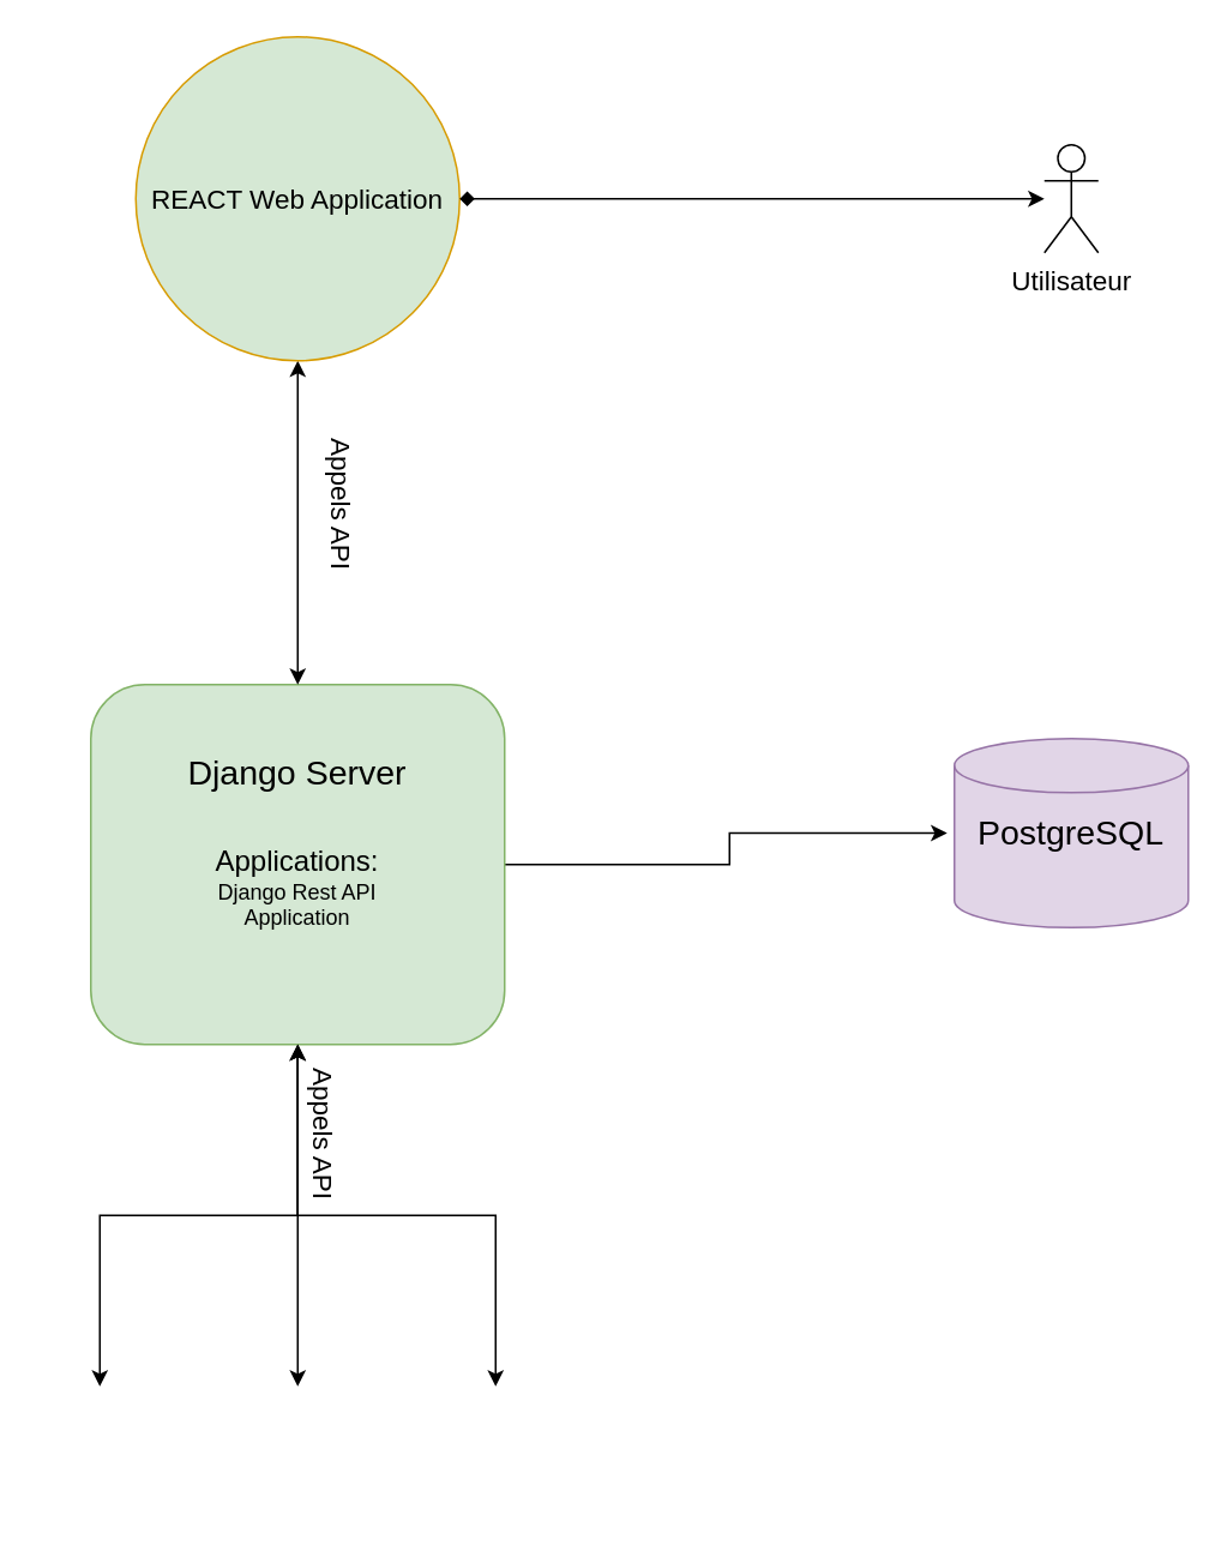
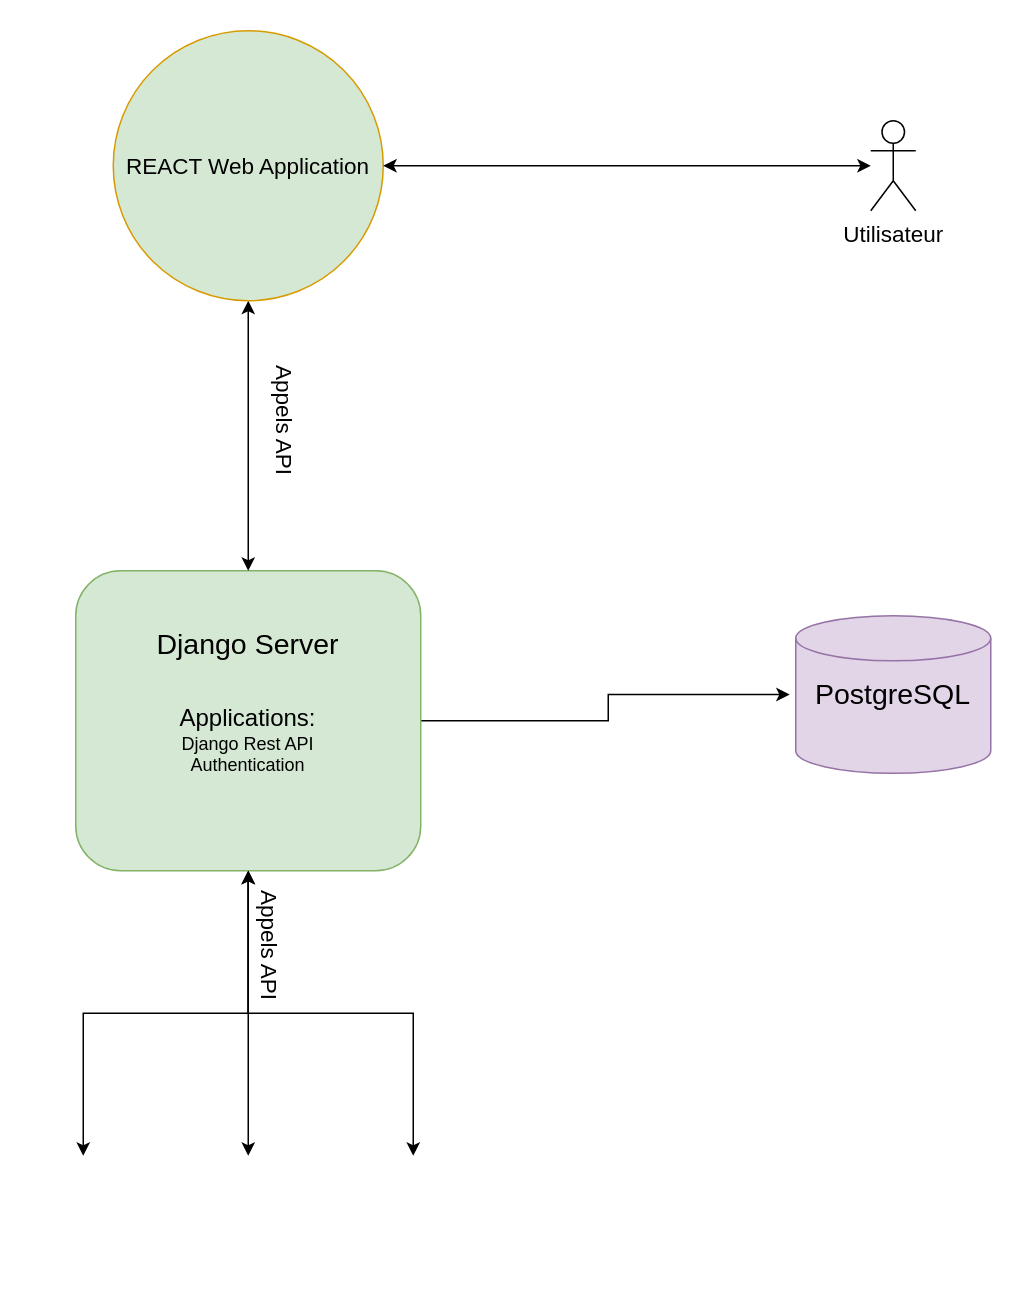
  <mxCell id="0" />
  <mxCell id="1" parent="0" />
  <mxCell id="2" style="edgeStyle=orthogonalEdgeStyle;rounded=0;orthogonalLoop=1;jettySize=auto;html=1;exitX=1;exitY=0.5;exitDx=0;exitDy=0;entryX=-0.031;entryY=0.5;entryDx=0;entryDy=0;entryPerimeter=0;" edge="1" parent="1" source="3" target="4"><mxGeometry relative="1" as="geometry" /></mxCell>
  <mxCell id="3" value="" style="rounded=1;whiteSpace=wrap;html=1;fillColor=#d5e8d4;strokeColor=#82b366;" vertex="1" parent="1"><mxGeometry x="50" y="380" width="230" height="200" as="geometry" /></mxCell>
  <mxCell id="4" value="&lt;font style=&quot;font-size: 19px&quot;&gt;PostgreSQL&lt;/font&gt;" style="shape=cylinder2;whiteSpace=wrap;html=1;boundedLbl=1;backgroundOutline=1;size=15;fillColor=#e1d5e7;strokeColor=#9673a6;" vertex="1" parent="1"><mxGeometry x="530" y="410" width="130" height="105" as="geometry" /></mxCell>
  <mxCell id="5" style="edgeStyle=orthogonalEdgeStyle;rounded=0;orthogonalLoop=1;jettySize=auto;html=1;entryX=0.5;entryY=1;entryDx=0;entryDy=0;startArrow=classic;startFill=1;" edge="1" parent="1" source="6" target="3"><mxGeometry relative="1" as="geometry" /></mxCell>
  <mxCell id="6" value="" style="shape=image;html=1;verticalAlign=top;verticalLabelPosition=bottom;labelBackgroundColor=#ffffff;imageAspect=0;aspect=fixed;image=https://cdn0.iconfinder.com/data/icons/flat-round-system/512/raspberry-128.png" vertex="1" parent="1"><mxGeometry x="20" y="770" width="70" height="70" as="geometry" /></mxCell>
  <mxCell id="7" style="edgeStyle=orthogonalEdgeStyle;rounded=0;orthogonalLoop=1;jettySize=auto;html=1;entryX=0.5;entryY=1;entryDx=0;entryDy=0;startArrow=classic;startFill=1;" edge="1" parent="1" source="8" target="3"><mxGeometry relative="1" as="geometry" /></mxCell>
  <mxCell id="8" value="" style="shape=image;html=1;verticalAlign=top;verticalLabelPosition=bottom;labelBackgroundColor=#ffffff;imageAspect=0;aspect=fixed;image=https://cdn0.iconfinder.com/data/icons/flat-round-system/512/raspberry-128.png" vertex="1" parent="1"><mxGeometry x="130" y="770" width="70" height="70" as="geometry" /></mxCell>
  <mxCell id="9" style="edgeStyle=orthogonalEdgeStyle;rounded=0;orthogonalLoop=1;jettySize=auto;html=1;entryX=0.5;entryY=1;entryDx=0;entryDy=0;startArrow=classic;startFill=1;" edge="1" parent="1" source="10" target="3"><mxGeometry relative="1" as="geometry" /></mxCell>
  <mxCell id="10" value="" style="shape=image;html=1;verticalAlign=top;verticalLabelPosition=bottom;labelBackgroundColor=#ffffff;imageAspect=0;aspect=fixed;image=https://cdn0.iconfinder.com/data/icons/flat-round-system/512/raspberry-128.png" vertex="1" parent="1"><mxGeometry x="240" y="770" width="70" height="70" as="geometry" /></mxCell>
  <mxCell id="11" value="&lt;font style=&quot;font-size: 19px&quot;&gt;Django Server&lt;/font&gt;" style="text;html=1;strokeColor=none;fillColor=none;align=center;verticalAlign=middle;whiteSpace=wrap;rounded=0;" vertex="1" parent="1"><mxGeometry x="90" y="410" width="150" height="40" as="geometry" /></mxCell>
- <mxCell id="12" value="&lt;font style=&quot;font-size: 16px&quot;&gt;Applications:&lt;/font&gt;&lt;br&gt;&lt;div&gt;&lt;font style=&quot;font-size: 12px&quot;&gt;Django Rest API&lt;/font&gt;&lt;/div&gt;&lt;div&gt;&lt;font style=&quot;font-size: 12px&quot;&gt;Application&lt;/font&gt;&lt;/div&gt;&lt;div&gt;&lt;font style=&quot;font-size: 12px&quot;&gt;&lt;br&gt;&lt;/font&gt;&lt;/div&gt;" style="text;html=1;strokeColor=none;fillColor=none;align=center;verticalAlign=middle;whiteSpace=wrap;rounded=0;" vertex="1" parent="1"><mxGeometry x="100" y="465" width="130" height="70" as="geometry" /></mxCell>
+ <mxCell id="12" value="&lt;font style=&quot;font-size: 16px&quot;&gt;Applications:&lt;/font&gt;&lt;br&gt;&lt;div&gt;&lt;font style=&quot;font-size: 12px&quot;&gt;Django Rest API&lt;/font&gt;&lt;/div&gt;&lt;div&gt;&lt;font style=&quot;font-size: 12px&quot;&gt;Authentication&lt;/font&gt;&lt;/div&gt;&lt;div&gt;&lt;font style=&quot;font-size: 12px&quot;&gt;&lt;br&gt;&lt;/font&gt;&lt;/div&gt;" style="text;html=1;strokeColor=none;fillColor=none;align=center;verticalAlign=middle;whiteSpace=wrap;rounded=0;" vertex="1" parent="1"><mxGeometry x="100" y="465" width="130" height="70" as="geometry" /></mxCell>
  <mxCell id="13" value="&lt;font style=&quot;font-size: 15px&quot;&gt;Appels API &lt;br&gt;&lt;/font&gt;" style="text;html=1;strokeColor=none;fillColor=none;align=center;verticalAlign=middle;whiteSpace=wrap;rounded=0;rotation=90;" vertex="1" parent="1"><mxGeometry x="90" y="610" width="180" height="40" as="geometry" /></mxCell>
  <mxCell id="14" style="edgeStyle=orthogonalEdgeStyle;rounded=0;orthogonalLoop=1;jettySize=auto;html=1;exitX=0.5;exitY=1;exitDx=0;exitDy=0;startArrow=classic;startFill=1;" edge="1" parent="1" source="15" target="3"><mxGeometry relative="1" as="geometry" /></mxCell>
  <mxCell id="15" value="&lt;font style=&quot;font-size: 15px&quot;&gt;REACT Web Application&lt;/font&gt;" style="ellipse;whiteSpace=wrap;html=1;aspect=fixed;fillColor=#d5e8d4;strokeColor=#d79b00;" vertex="1" parent="1"><mxGeometry x="75" y="20" width="180" height="180" as="geometry" /></mxCell>
  <mxCell id="16" value="&lt;font style=&quot;font-size: 15px&quot;&gt;Appels API &lt;br&gt;&lt;/font&gt;" style="text;html=1;strokeColor=none;fillColor=none;align=center;verticalAlign=middle;whiteSpace=wrap;rounded=0;rotation=90;" vertex="1" parent="1"><mxGeometry x="100" y="260" width="180" height="40" as="geometry" /></mxCell>
- <mxCell id="17" style="edgeStyle=orthogonalEdgeStyle;rounded=0;orthogonalLoop=1;jettySize=auto;html=1;entryX=1;entryY=0.5;entryDx=0;entryDy=0;startArrow=classic;startFill=1;endArrow=diamond;" edge="1" parent="1" source="18" target="15"><mxGeometry relative="1" as="geometry" /></mxCell>
+ <mxCell id="17" style="edgeStyle=orthogonalEdgeStyle;rounded=0;orthogonalLoop=1;jettySize=auto;html=1;entryX=1;entryY=0.5;entryDx=0;entryDy=0;startArrow=classic;startFill=1;" edge="1" parent="1" source="18" target="15"><mxGeometry relative="1" as="geometry" /></mxCell>
  <mxCell id="18" value="&lt;font style=&quot;font-size: 15px&quot;&gt;Utilisateur&lt;/font&gt;" style="shape=umlActor;verticalLabelPosition=bottom;verticalAlign=top;html=1;outlineConnect=0;" vertex="1" parent="1"><mxGeometry x="580" y="80" width="30" height="60" as="geometry" /></mxCell>
